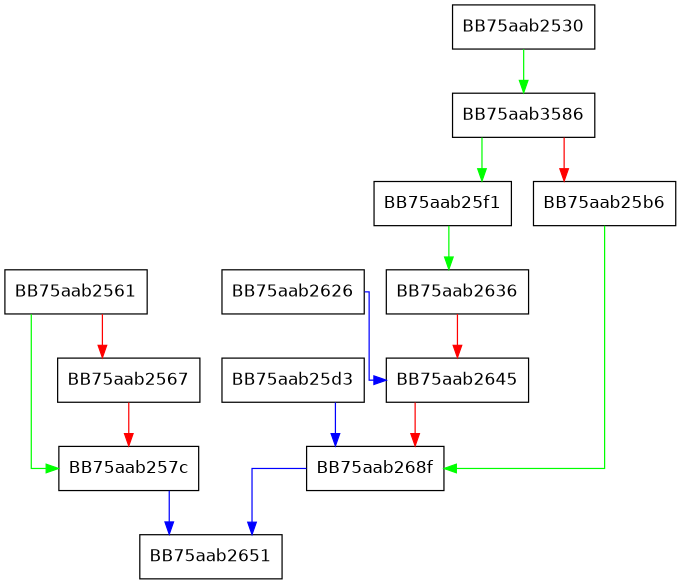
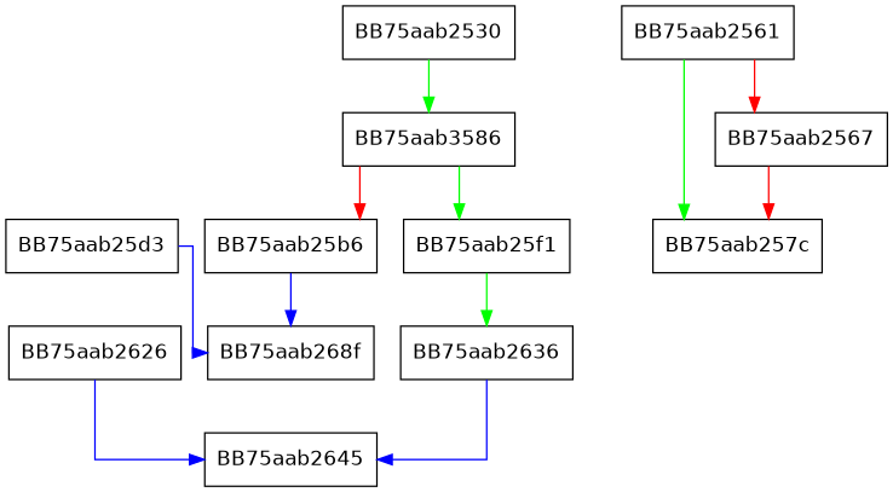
  digraph {
    fontname="DejaVu Sans"
    splines=ortho
    node [fontname="DejaVu Sans" shape=box]
    edge [color=green fontname="DejaVu Sans"]
    n1 [label=BB75aab3586]
    BB75aab2530
    BB75aab25f1
    BB75aab25b6
    BB75aab2636
    n6 [label=BB75aab268f]
    BB75aab257c
-   BB75aab2651
    BB75aab2561
    BB75aab2567
    BB75aab2645
    BB75aab2626
    BB75aab25d3
    n1 -> BB75aab25f1
    n1 -> BB75aab25b6 [color=red]
    BB75aab2530 -> n1
    BB75aab25f1 -> BB75aab2636
-   BB75aab25b6 -> n6
-   BB75aab2636 -> BB75aab2645 [color=red]
-   n6 -> BB75aab2651 [color=blue]
-   BB75aab257c -> BB75aab2651 [color=blue]
+   BB75aab25b6 -> n6 [color=blue]
+   BB75aab2636 -> BB75aab2645 [color=blue]
    BB75aab2561 -> BB75aab257c
    BB75aab2561 -> BB75aab2567 [color=red]
    BB75aab2567 -> BB75aab257c [color=red]
-   BB75aab2645 -> n6 [color=red]
    BB75aab2626 -> BB75aab2645 [color=blue]
    BB75aab25d3 -> n6 [color=blue]
  }
